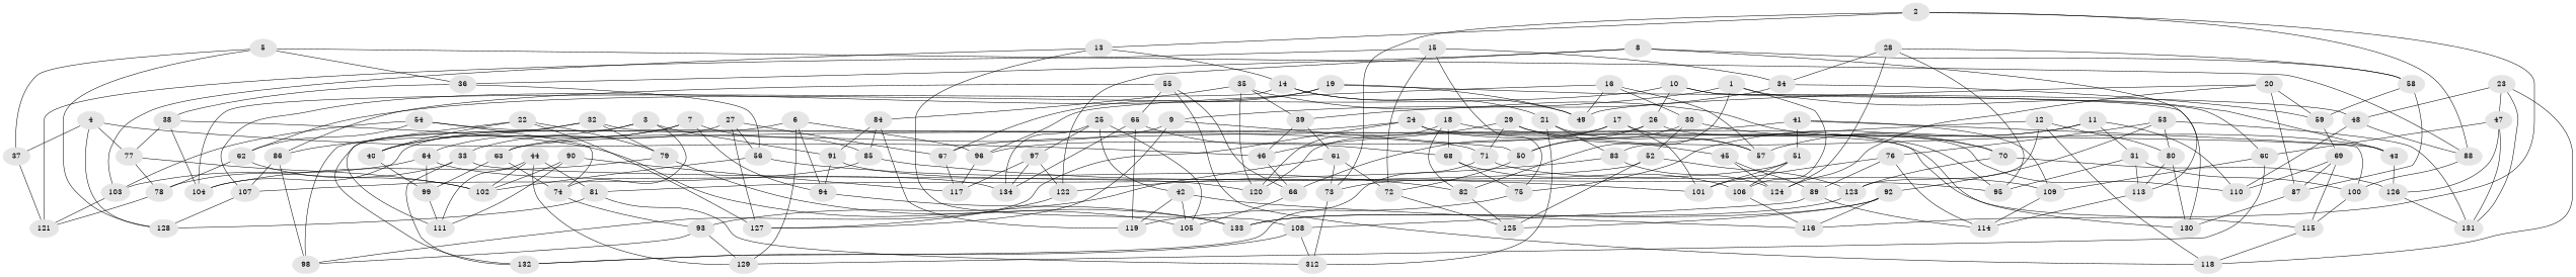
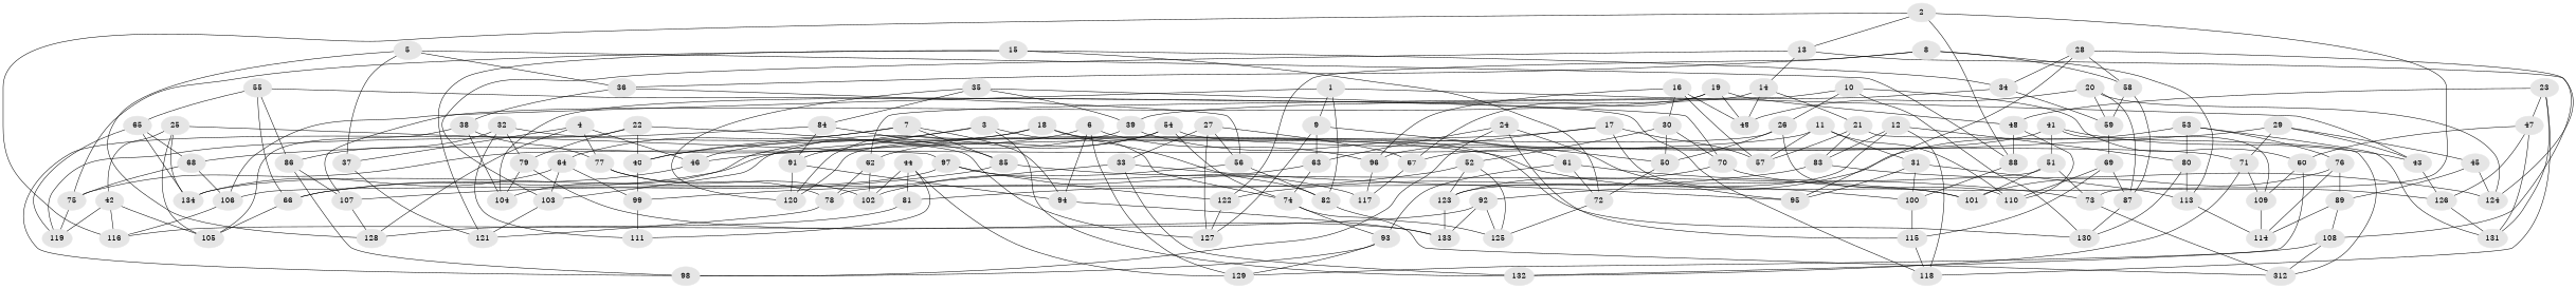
  graph {
    node [color=gray90 style=filled]
    1
    9
    43
    82
    106
    50
    63
    127
    126
    125
    116
    2
    13
    73
    88
    14
    103
    108
    n19 [label=312]
    100
    3
    40
    74
    91
    132
    99
    93
    94
    120
    4
    37
    46
    77
    128
    121
    66
    78
    102
    5
    36
    56
    38
    6
    96
    104
    129
    133
    117
    7
    64
    85
    134
    101
    107
    8
    58
    113
    122
    59
    87
    114
    72
    10
    26
    60
    62
    130
    110
    109
    11
    31
    57
    75
    95
    119
    12
    80
    83
    118
    123
    124
    21
    49
    15
    34
    39
    16
    30
    52
    70
    17
    105
    18
    68
    19
    48
    67
    20
    69
    22
    79
    98
    23
    47
    131
    24
    115
    25
    42
    97
    27
    33
    28
    29
    45
    71
    89
    81
    32
    86
    111
    61
    35
    84
    41
    51
    44
    53
    76
    92
    54
    55
    65
-   90
    1 -- 9
    1 -- 43
    1 -- 82
    1 -- 106
    9 -- 50
    9 -- 63
    9 -- 127
    43 -- 126
    82 -- 125
    106 -- 116
    50 -- 72
    63 -- 74
    63 -- 99
    126 -- 131
    2 -- 116
    2 -- 13
    2 -- 73
    2 -- 88
    13 -- 14
    13 -- 103
    13 -- 108
    73 -- n19
    88 -- 100
    14 -- 104
    14 -- 21
    14 -- 49
    103 -- 121
    108 -- n19
    108 -- 132
    100 -- 115
    3 -- 40
    3 -- 74
    3 -- 91
    3 -- 132
    40 -- 99
    74 -- 93
    91 -- 94
    91 -- 120
    99 -- 111
    93 -- 129
    93 -- 98
    94 -- 133
    4 -- 37
    4 -- 46
    4 -- 77
    4 -- 128
    37 -- 121
    46 -- 66
    77 -- 78
    77 -- 102
    66 -- 105
    78 -- 121
    5 -- 88
    5 -- 37
    5 -- 128
    5 -- 36
    36 -- 56
    36 -- 38
    56 -- 82
    56 -- 102
    38 -- 77
    38 -- 104
    38 -- 105
    6 -- 94
    6 -- 96
    6 -- 104
    6 -- 129
    96 -- 117
    7 -- 40
    7 -- 94
    7 -- 64
    7 -- 85
    64 -- 103
    64 -- 99
    64 -- 134
    85 -- 101
    85 -- 107
    107 -- 128
    8 -- 36
    8 -- 58
    8 -- 113
    8 -- 122
    58 -- 59
    58 -- 87
    113 -- 114
    122 -- 127
    59 -- 69
    87 -- 130
    72 -- 125
    10 -- 26
    10 -- 60
    10 -- 62
    10 -- 130
    26 -- 50
    26 -- 120
    26 -- 110
    60 -- 129
    60 -- 109
    62 -- 78
    62 -- 102
    109 -- 114
    11 -- 110
    11 -- 31
    11 -- 57
    11 -- 75
    31 -- 100
    31 -- 113
    31 -- 95
    75 -- 119
    12 -- 80
    12 -- 83
    12 -- 118
    12 -- 123
    80 -- 113
    80 -- 130
    83 -- 122
    83 -- 124
    123 -- 133
    21 -- n19
    21 -- 57
    21 -- 83
    15 -- 121
    15 -- 72
    15 -- 75
    15 -- 34
    34 -- 59
    34 -- 39
    39 -- 46
    39 -- 61
    16 -- 96
    16 -- 57
    16 -- 49
    16 -- 30
    30 -- 50
    30 -- 52
    30 -- 70
    52 -- 125
    52 -- 123
    52 -- 81
    70 -- 126
    70 -- 123
    17 -- 66
    17 -- 96
    17 -- 101
    17 -- 57
    18 -- 82
    18 -- 120
    18 -- 130
    18 -- 68
    68 -- 106
    68 -- 75
    19 -- 107
    19 -- 49
    19 -- 48
    19 -- 67
    48 -- 88
    48 -- 110
    67 -- 117
    20 -- 59
    20 -- 87
    20 -- 124
    20 -- 49
    69 -- 87
    69 -- 110
    69 -- 115
    22 -- 127
    22 -- 40
    22 -- 79
    22 -- 98
    79 -- 104
    79 -- 133
    23 -- 118
    23 -- 48
    23 -- 47
    23 -- 131
    47 -- 126
    47 -- 60
    47 -- 131
    24 -- 63
    24 -- 95
    24 -- 98
    24 -- 115
    115 -- 118
    25 -- 134
    25 -- 105
    25 -- 42
    25 -- 97
    42 -- 116
    42 -- 119
    42 -- 105
    97 -- 117
    97 -- 134
    97 -- 122
    27 -- 127
    27 -- 56
    27 -- 67
    27 -- 33
    33 -- 132
    33 -- 78
    33 -- 95
    28 -- 58
    28 -- 95
    28 -- 124
    28 -- 34
    29 -- 43
    29 -- 46
    29 -- 45
    29 -- 71
    45 -- 124
    45 -- 89
    71 -- 132
    71 -- 109
    89 -- 108
    89 -- 114
-   81 -- n19
+   74 -- n19
    81 -- 128
    32 -- 100
    32 -- 79
    32 -- 86
    32 -- 111
    86 -- 107
    86 -- 98
    61 -- 73
    61 -- 93
    61 -- 72
    35 -- 120
    35 -- 39
    35 -- 70
    35 -- 84
    84 -- 91
    84 -- 85
    84 -- 119
    41 -- 43
    41 -- 109
    41 -- 67
    41 -- 51
    51 -- 106
    51 -- 73
    51 -- 101
    44 -- 102
    44 -- 129
    44 -- 81
    44 -- 111
    53 -- 80
    53 -- 131
    53 -- 76
    53 -- 92
    76 -- 101
    76 -- 114
    76 -- 89
    92 -- 125
    92 -- 116
    92 -- 133
    54 -- 103
    54 -- 74
    54 -- 62
    54 -- 71
    55 -- 66
    55 -- 118
    55 -- 86
    55 -- 65
    65 -- 134
    65 -- 119
    65 -- 68
-   90 -- 102
-   90 -- 117
-   90 -- 111
  }
